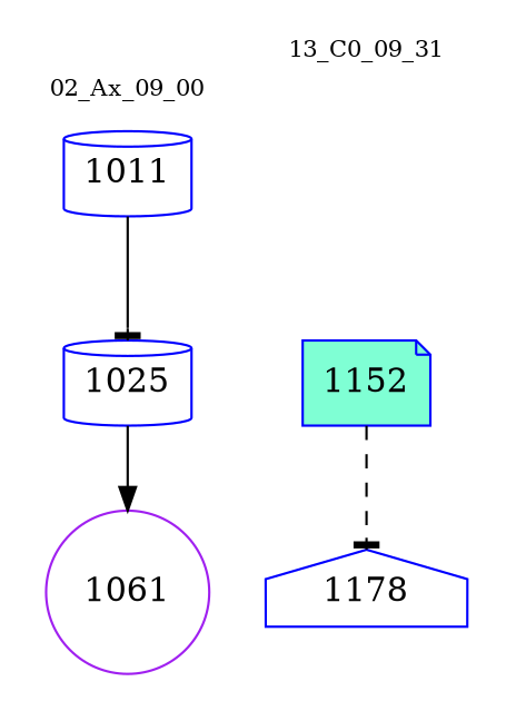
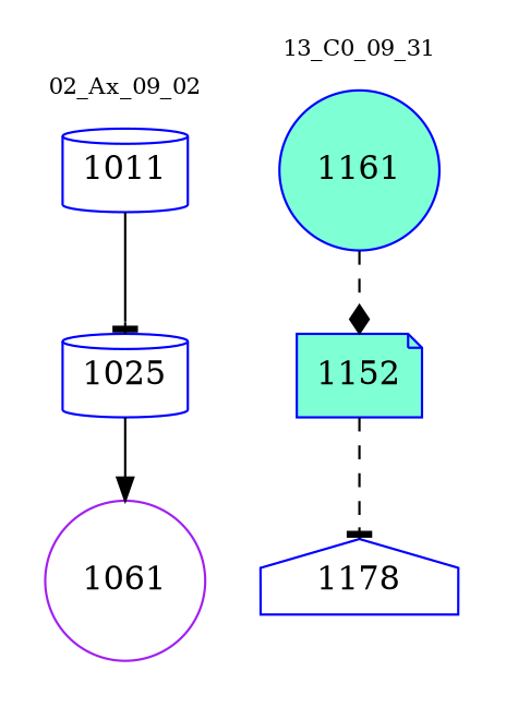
  digraph {
    node [color=blue fillcolor=white shape=cylinder style=filled]
    edge [arrowhead=tee color=black style=solid]
    n1 [label=1011]
    n2 [label=1025]
    n3 [color=purple label=1061 shape=circle]
+   n4 [fillcolor=aquamarine label=1161 shape=circle]
    n5 [fillcolor=aquamarine label=1152 shape=note]
    n6 [label=1178 shape=house]
    subgraph cluster_1 {
      color=white
      fontsize=10
-     label="02_Ax_09_00"
+     label="02_Ax_09_02"
      n1
      n2
      n3
    }
    subgraph cluster_2 {
      color=white
      fontsize=10
      label="13_C0_09_31"
+     n4
      n5
      n6
    }
    n1 -> n2
    n2 -> n3 [arrowhead=normal]
+   n4 -> n5 [arrowhead=diamond style=dashed]
    n5 -> n6 [style=dashed]
  }
